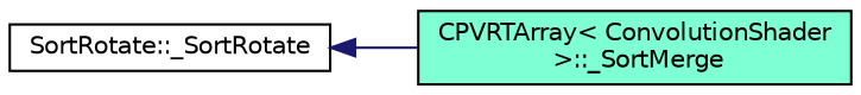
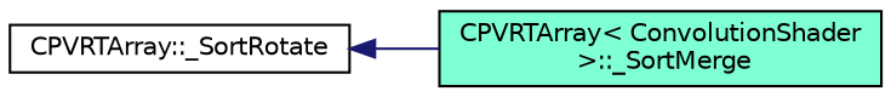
  digraph {
    rankdir=LR
    node [color=black fontname=Helvetica fontsize=10 shape=record style=filled]
-   n1 [fillcolor=white fontcolor=black height=0.2 label="SortRotate::_SortRotate" width=0.4]
+   n1 [fillcolor=white fontcolor=black height=0.2 label="CPVRTArray::_SortRotate" width=0.4]
    n2 [fillcolor=aquamarine height=0.2 label="CPVRTArray\< ConvolutionShader\l \>::_SortMerge" width=0.4]
    n1 -> n2 [color=midnightblue dir=back fontname=Helvetica fontsize=10 labelfontname=Helvetica labelfontsize=10 style=solid]
  }
